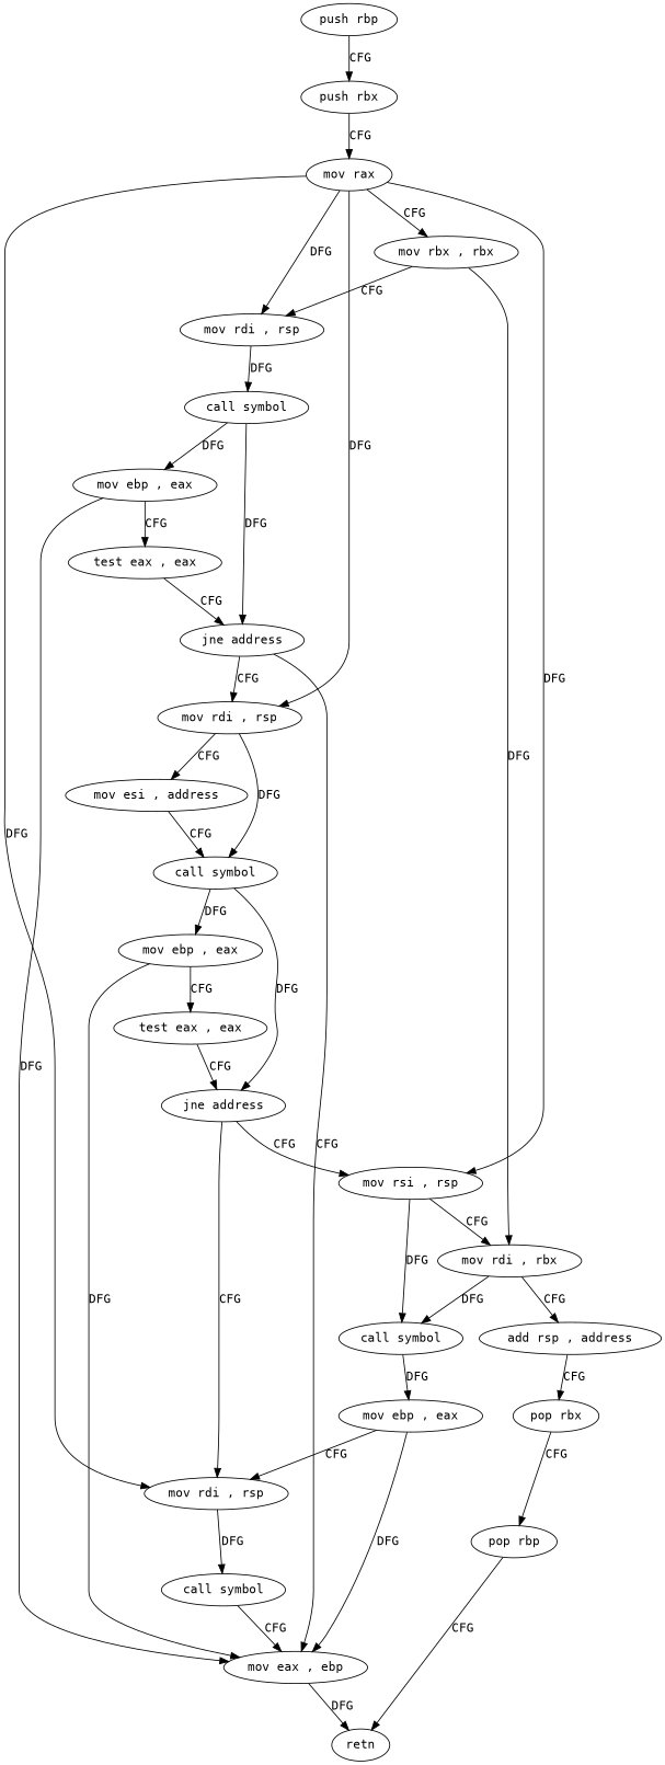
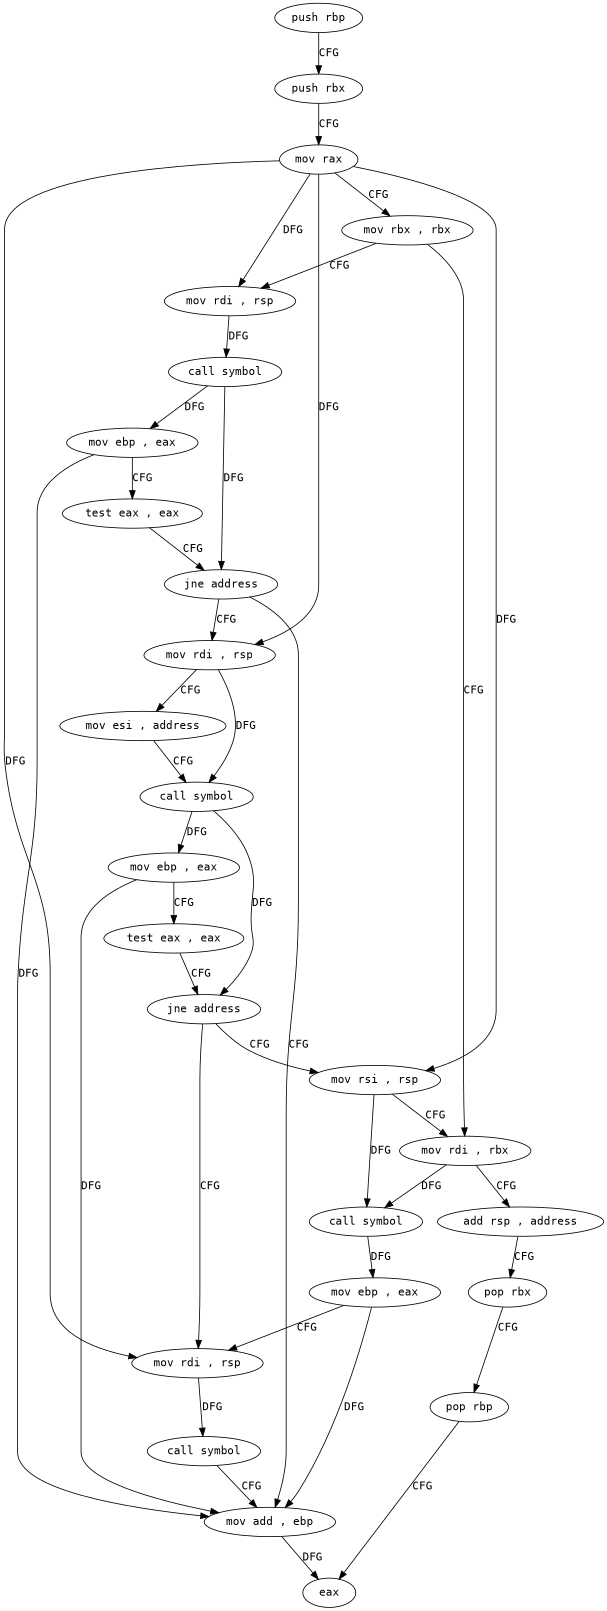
  digraph {
    fontname="DejaVu Sans Mono"
    node [fontname="DejaVu Sans Mono"]
    edge [fontname="DejaVu Sans Mono"]
    n1 [label="push rbp"]
    n2 [label="push rbx"]
    n3 [label="mov rax"]
    n4 [label="mov rbx , rbx"]
    n5 [label="mov rdi , rsp"]
    n6 [label="mov rdi , rsp"]
    n7 [label="mov rdi , rsp"]
    n8 [label="mov rsi , rsp"]
    n9 [label="mov rdi , rbx"]
    n10 [label="call symbol"]
    n11 [label="mov esi , address"]
    n12 [label="call symbol"]
    n13 [label="call symbol"]
    n14 [label="call symbol"]
    n15 [label="add rsp , address"]
    n16 [label="mov ebp , eax"]
    n17 [label="jne address"]
    n18 [label="test eax , eax"]
-   n19 [label="mov eax , ebp"]
-   n20 [label=retn]
+   n19 [label="mov add , ebp"]
+   n20 [label=eax]
    n21 [label="pop rbx"]
    n22 [label="mov ebp , eax"]
    n23 [label="jne address"]
    n24 [label="pop rbp"]
    n25 [label="test eax , eax"]
    n26 [label="mov ebp , eax"]
    n1 -> n2 [label=CFG]
    n2 -> n3 [label=CFG]
    n3 -> n4 [label=CFG]
    n3 -> n5 [label=DFG]
    n3 -> n6 [label=DFG]
    n3 -> n7 [label=DFG]
    n3 -> n8 [label=DFG]
    n4 -> n5 [label=CFG]
-   n4 -> n9 [label=DFG]
+   n4 -> n9 [label=CFG]
    n5 -> n10 [label=DFG]
    n6 -> n11 [label=CFG]
    n6 -> n12 [label=DFG]
    n7 -> n13 [label=DFG]
    n8 -> n9 [label=CFG]
    n8 -> n14 [label=DFG]
    n9 -> n14 [label=DFG]
    n9 -> n15 [label=CFG]
    n10 -> n16 [label=DFG]
    n10 -> n17 [label=DFG]
    n11 -> n12 [label=CFG]
    n12 -> n22 [label=DFG]
    n12 -> n23 [label=DFG]
    n13 -> n19 [label=CFG]
    n14 -> n26 [label=DFG]
    n15 -> n21 [label=CFG]
    n16 -> n18 [label=CFG]
    n16 -> n19 [label=DFG]
    n17 -> n6 [label=CFG]
    n17 -> n19 [label=CFG]
    n18 -> n17 [label=CFG]
    n19 -> n20 [label=DFG]
    n21 -> n24 [label=CFG]
    n22 -> n19 [label=DFG]
    n22 -> n25 [label=CFG]
    n23 -> n7 [label=CFG]
    n23 -> n8 [label=CFG]
    n24 -> n20 [label=CFG]
    n25 -> n23 [label=CFG]
    n26 -> n7 [label=CFG]
    n26 -> n19 [label=DFG]
  }
